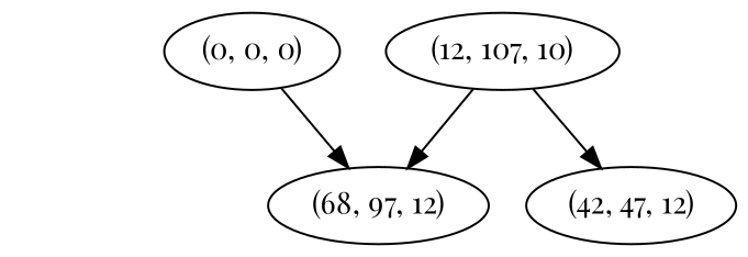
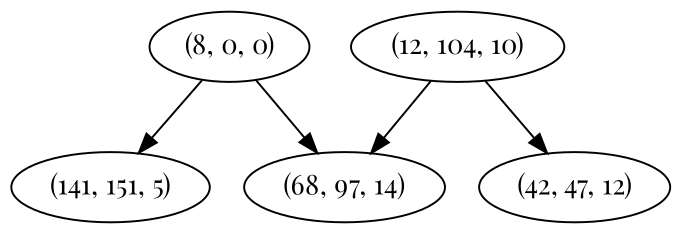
  digraph {
    fontname="Playfair Display"
    node [fontname="Playfair Display"]
    edge [fontname="Playfair Display"]
-   "(0, 0, 0)"
-   "(68, 97, 14)" [label="(68, 97, 12)"]
+   "(0, 0, 0)" [label="(8, 0, 0)"]
+   "(141, 151, 5)"
+   "(68, 97, 14)"
    n4 [label="(42, 47, 12)"]
-   "(12, 107, 10)"
+   "(12, 107, 10)" [label="(12, 104, 10)"]
+   "(0, 0, 0)" -> "(141, 151, 5)"
    "(0, 0, 0)" -> "(68, 97, 14)"
    "(12, 107, 10)" -> "(68, 97, 14)"
    "(12, 107, 10)" -> n4
  }
